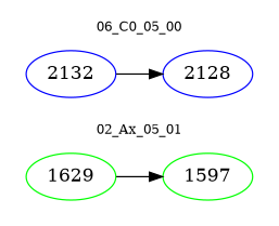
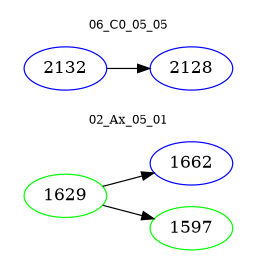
  digraph {
    rankdir=LR
    node [color=blue]
    edge [color=black]
    n1 [color=green label=1629]
    n2 [color=green label=1597]
+   n3 [label=1662]
    n4 [label=2132]
    n5 [label=2128]
    subgraph cluster_1 {
      color=white
      fontsize=10
      label="02_Ax_05_01"
      n1
      n2
+     n3
    }
    subgraph cluster_2 {
      color=white
      fontsize=10
-     label="06_C0_05_00"
+     label="06_C0_05_05"
      n4
      n5
    }
    n1 -> n2
+   n1 -> n3
    n4 -> n5
  }
